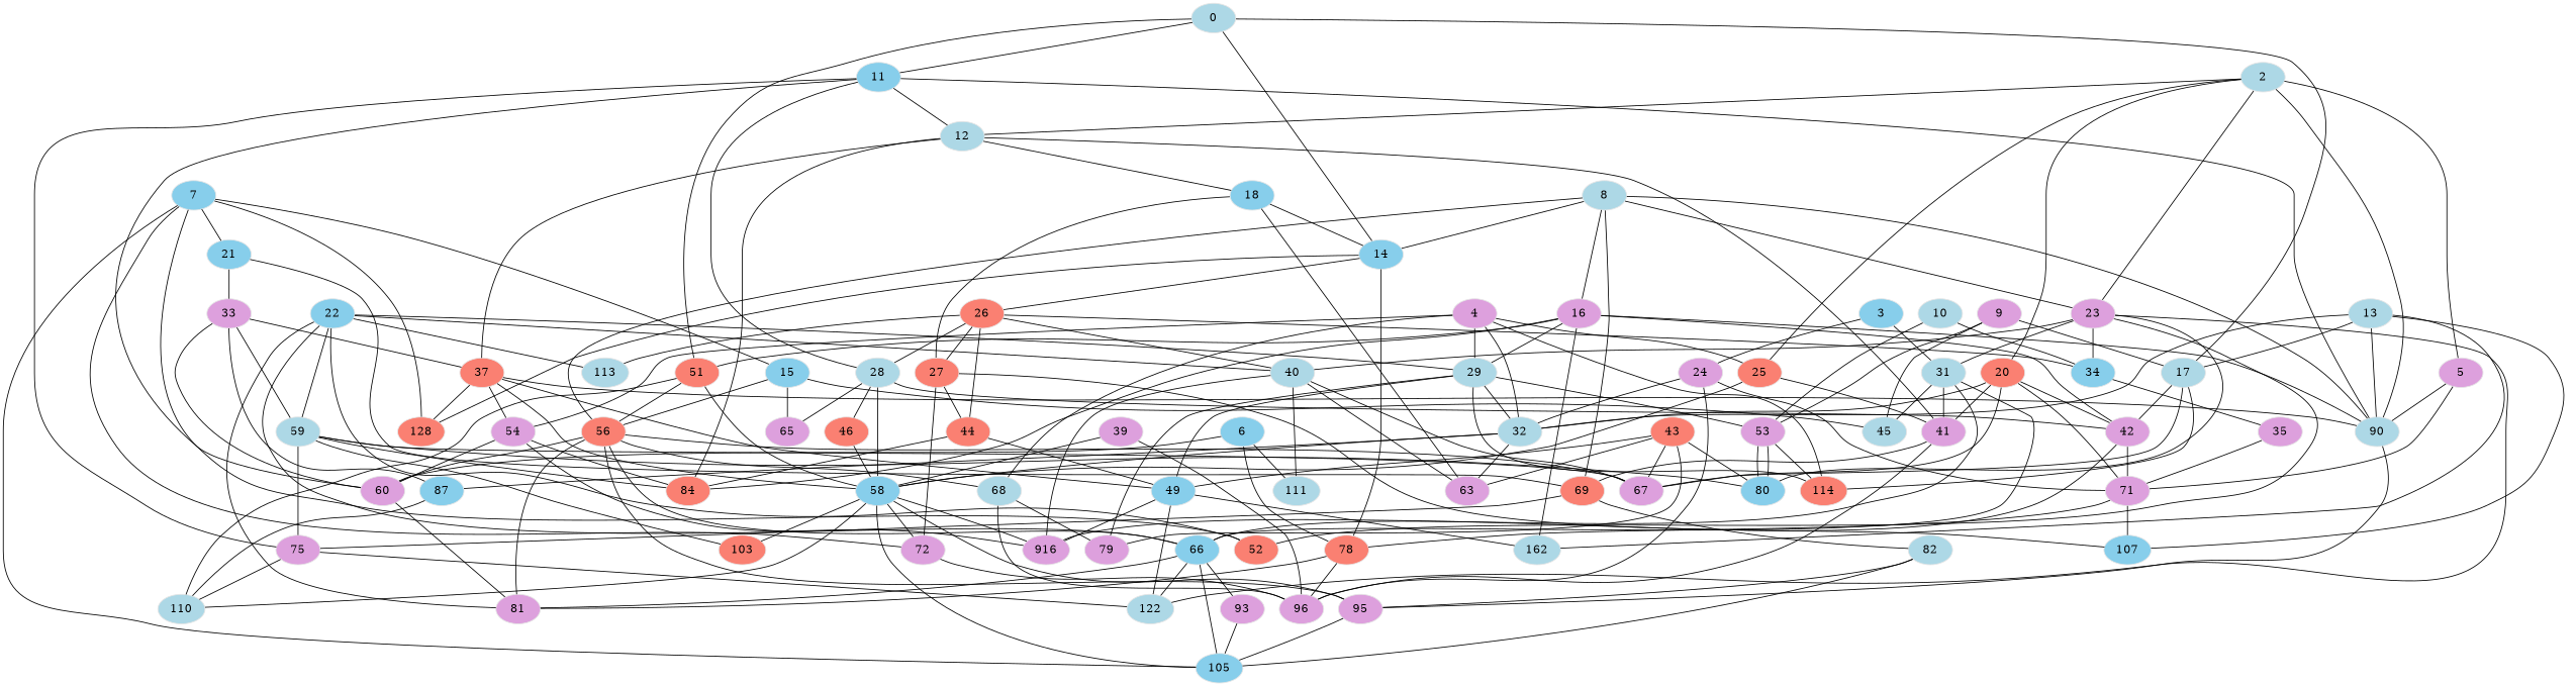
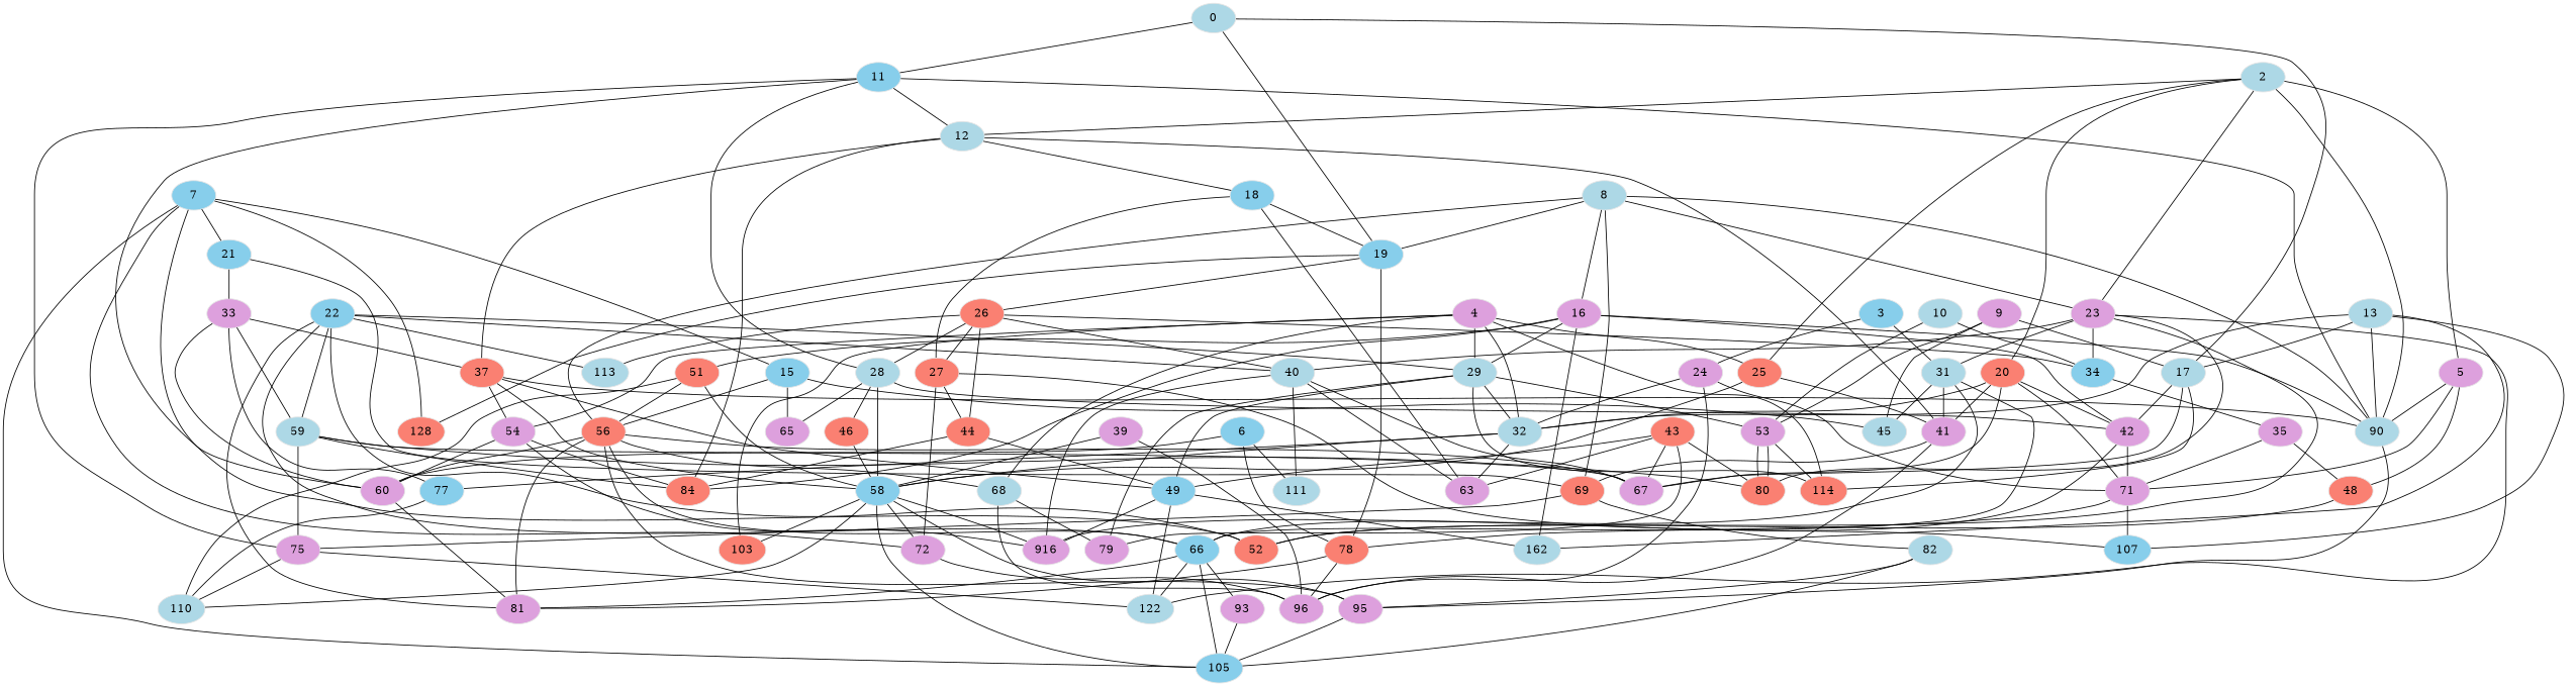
  graph {
    node [color=gray90 fillcolor=plum style=filled]
    n1 [fillcolor=lightblue label=0 super="+14"]
    11 [fillcolor=skyblue super="+127"]
    17 [fillcolor=lightblue super="+115"]
-   19 [fillcolor=skyblue super="+38" label=14]
+   19 [fillcolor=skyblue super="+38"]
    51 [fillcolor=salmon]
    12 [fillcolor=lightblue]
    90 [fillcolor=lightblue super="+91"]
    60 [super="+120"]
    28 [fillcolor=lightblue super="+94"]
    75
    114 [fillcolor=salmon]
    42 [super="+88"]
    67 [super="+99"]
    78 [fillcolor=salmon super="+106"]
    128 [fillcolor=salmon]
    26 [fillcolor=salmon super="+101"]
    56 [fillcolor=salmon super="+109"]
    58 [fillcolor=skyblue super="+89"]
    110 [fillcolor=lightblue super="+121"]
    2 [fillcolor=lightblue super="+123"]
    5 [super="+83"]
    20 [fillcolor=salmon super="+104"]
    23 [super="+70"]
    25 [fillcolor=salmon]
+   48 [fillcolor=salmon]
    71 [super="+112"]
    18 [fillcolor=skyblue]
    37 [fillcolor=salmon super="+100"]
    41 [super="+61"]
    84 [fillcolor=salmon]
    32 [fillcolor=lightblue super="+108"]
    31 [fillcolor=lightblue super="+73"]
    52 [fillcolor=salmon]
    34 [fillcolor=skyblue]
    40 [fillcolor=lightblue super="+92"]
-   80 [fillcolor=skyblue]
+   80 [fillcolor=salmon]
    122 [fillcolor=lightblue]
    95 [super="+98"]
    3 [fillcolor=skyblue]
    24
    96 [super="+119"]
    45 [fillcolor=lightblue super="+125"]
    66 [fillcolor=skyblue super="+107"]
    n44 [label=916 super="+124"]
    4 [super="+30"]
    29 [fillcolor=lightblue super="+64"]
    54 [super="+85"]
    68 [fillcolor=lightblue super="+86"]
    103 [fillcolor=salmon]
    53 [super="+57"]
    49 [fillcolor=skyblue super="+118"]
    79
    63 [super="+97"]
-   87 [fillcolor=skyblue]
+   87 [fillcolor=skyblue label=77]
    n55 [fillcolor=skyblue label=107]
    81 [super="+126"]
    6 [fillcolor=skyblue]
    111 [fillcolor=lightblue]
    7 [fillcolor=skyblue super="+47"]
    15 [fillcolor=skyblue]
    21 [fillcolor=skyblue]
    72
    105 [fillcolor=skyblue]
    65
    69 [fillcolor=salmon super="+74"]
    33 [super="+50"]
    8 [fillcolor=lightblue super="+62"]
    16 [super="+36"]
    n69 [fillcolor=lightblue label=162]
    82 [fillcolor=lightblue]
    9
    10 [fillcolor=lightblue]
    35
    46 [fillcolor=salmon]
    27 [fillcolor=salmon super="+77"]
    13 [fillcolor=lightblue]
    44 [fillcolor=salmon]
    113 [fillcolor=lightblue]
    59 [fillcolor=lightblue super="+76"]
    22 [fillcolor=skyblue super="+55"]
    93
    39
    43 [fillcolor=salmon]
    n1 -- 11
    n1 -- 17
    n1 -- 19
-   n1 -- 51
    11 -- 12
    11 -- 90
    11 -- 60
    11 -- 28
    11 -- 75
    17 -- 114
    17 -- 42
    17 -- 67
    19 -- 78
    19 -- 128
    19 -- 26
    51 -- 56
    51 -- 58
    51 -- 110
    12 -- 18
    12 -- 37
    12 -- 41
    12 -- 84
    90 -- 95
    60 -- 81
    28 -- 42
    28 -- 58
    28 -- 65
    28 -- 46
    75 -- 110
    75 -- 122
    42 -- 71
    42 -- 66
    78 -- 96
    78 -- 81
    26 -- 28
    26 -- 34
    26 -- 40
    26 -- 27
    26 -- 44
    26 -- 113 [weight=2]
    56 -- 60
    56 -- 67
    56 -- 95
    56 -- 66
    56 -- 68
    56 -- 81
    58 -- 110
    58 -- 95
    58 -- n44
    58 -- 103
    58 -- 72
    58 -- 105
    2 -- 12
    2 -- 90
    2 -- 5 [weight=2]
    2 -- 20
    2 -- 23
    2 -- 25
    5 -- 90
+   5 -- 48
    5 -- 71
    20 -- 42
    20 -- 67
    20 -- 71
    20 -- 41
    20 -- 32
    23 -- 31
    23 -- 52
    23 -- 34
    23 -- 40 [weight=2]
    23 -- 80
    23 -- 122
    25 -- 58
    25 -- 41
+   48 -- 52
    71 -- 78
    71 -- n55
    18 -- 19
    18 -- 63
    18 -- 27
    37 -- 90
-   37 -- 128
    37 -- 58
    37 -- 54
    37 -- 49
    41 -- 96
    41 -- 69
    32 -- 58
    32 -- 63
    32 -- 87
    31 -- 41
    31 -- 45
    31 -- 66
    31 -- n44
    34 -- 35
    40 -- 67
    40 -- n44
    40 -- 63
    40 -- 111
    95 -- 105
    3 -- 31
    3 -- 24
    24 -- 71
    24 -- 32
    24 -- 96
    66 -- 122
    66 -- 81
    66 -- 105
    66 -- 93
    4 -- 114
    4 -- 25
    4 -- 32
    4 -- 29 [weight=2]
    4 -- 54
    4 -- 68
-   59 -- 103
+   4 -- 103
    29 -- 114
    29 -- 32
    29 -- 53
    29 -- 49
    29 -- 79
    54 -- 60
    54 -- 84
    54 -- n44
    68 -- 96
    68 -- 79
    53 -- 114
    53 -- 80
    53 -- 80
    49 -- 122
    49 -- n44
    49 -- n69
    87 -- 110
    6 -- 60
    6 -- 78
    6 -- 111
    7 -- 128
    7 -- 52
    7 -- 15
    7 -- 21
    7 -- 72
    7 -- 105
    15 -- 56
    15 -- 45
    15 -- 65
    21 -- 69
    21 -- 33
    72 -- 96
    69 -- 75
    69 -- 82
    33 -- 60
    33 -- 37
    33 -- 87
    33 -- 59
    8 -- 19
    8 -- 90
    8 -- 56
    8 -- 23
    8 -- 69
    8 -- 16
    16 -- 51
    16 -- 90
    16 -- 42
    16 -- 84
    16 -- 29
    16 -- n69
    82 -- 95
    82 -- 105
    9 -- 17
    9 -- 45
    9 -- 53
    10 -- 34
    10 -- 53
+   35 -- 48
    35 -- 71
    46 -- 58
    27 -- n55
    27 -- 72
    27 -- 44
    13 -- 17
    13 -- 90
    13 -- 32
    13 -- n55
    13 -- n69
    44 -- 84
    44 -- 49
    59 -- 75
    59 -- 67
    59 -- 84
    59 -- 80
    22 -- 52
    22 -- 40
    22 -- 66
    22 -- 29
    22 -- 81
    22 -- 113
    22 -- 59
    93 -- 105
    39 -- 58
    39 -- 96
    43 -- 67
    43 -- 80
    43 -- 49
    43 -- 79
    43 -- 63
  }
